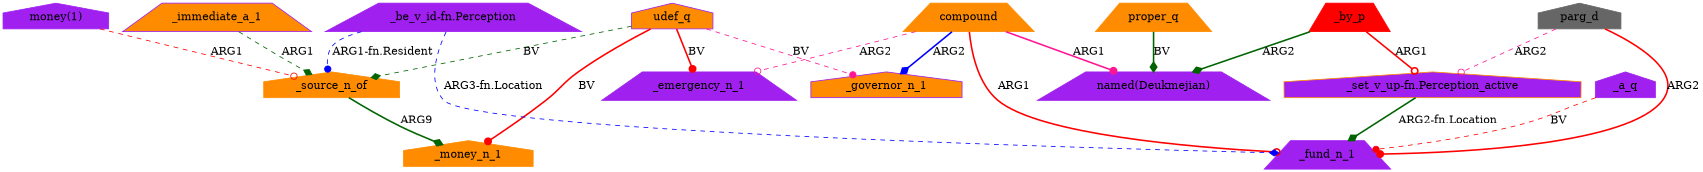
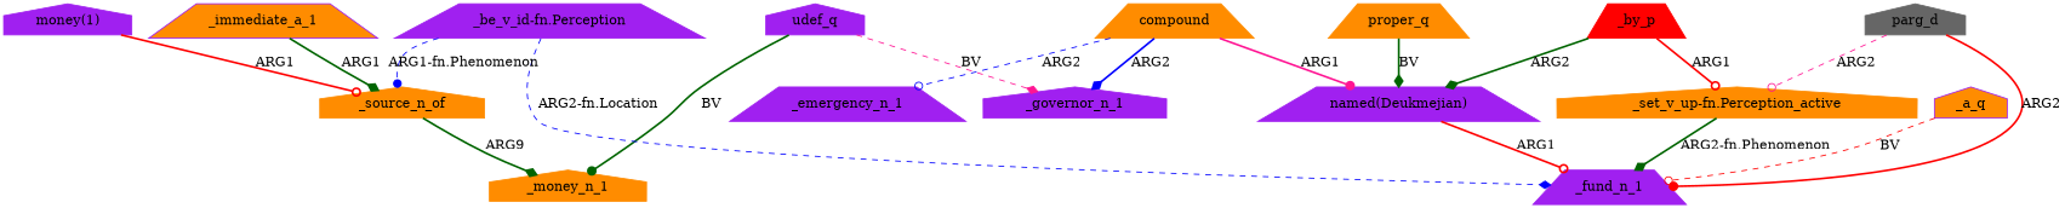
  digraph {
    node [color=purple shape=trapezium style=filled]
    edge [arrowhead=diamond color=darkgreen style=bold]
    _fund_n_1
-   _a_q [shape=house]
+   _a_q [shape=house fillcolor=darkorange]
    compound [color=darkorange]
    _emergency_n_1
    "named(Deukmejian)"
-   _governor_n_1 [shape=house fillcolor=darkorange]
-   udef_q [shape=house fillcolor=darkorange]
+   _governor_n_1 [shape=house]
+   udef_q [shape=house]
    _source_n_of [color=darkorange shape=house]
    _money_n_1 [color=darkorange shape=house]
    n10 [label="_be_v_id-fn.Perception"]
-   "_set_v_up-fn.Perception_active" [color=darkorange shape=house fillcolor=purple]
+   "_set_v_up-fn.Perception_active" [color=darkorange shape=house]
    _by_p [color=red]
    proper_q [color=darkorange]
    n14 [label="money(1)" shape=house]
    parg_d [color=gray40 shape=house]
    _immediate_a_1 [fillcolor=darkorange]
-   _a_q -> _fund_n_1 [arrowhead=dot color=red label=BV style=dashed]
-   compound -> _fund_n_1 [arrowhead=odot color=red label=ARG1]
-   compound -> _emergency_n_1 [arrowhead=odot color=deeppink label=ARG2 style=dashed]
+   _a_q -> _fund_n_1 [arrowhead=odot color=red label=BV style=dashed]
+   "named(Deukmejian)" -> _fund_n_1 [arrowhead=odot color=red label=ARG1]
+   compound -> _emergency_n_1 [arrowhead=odot color=blue label=ARG2 style=dashed]
    compound -> "named(Deukmejian)" [arrowhead=dot color=deeppink label=ARG1]
    compound -> _governor_n_1 [color=blue label=ARG2]
-   udef_q -> _emergency_n_1 [arrowhead=dot color=red label=BV]
-   udef_q -> _governor_n_1 [arrowhead=dot color=deeppink label=BV style=dashed]
-   udef_q -> _source_n_of [label=BV style=dashed]
-   udef_q -> _money_n_1 [arrowhead=dot color=red label=BV]
+   udef_q -> _governor_n_1 [color=deeppink label=BV style=dashed]
+   udef_q -> _money_n_1 [arrowhead=dot label=BV]
    _source_n_of -> _money_n_1 [label=ARG9]
-   n10 -> _fund_n_1 [color=blue label="ARG3-fn.Location" style=dashed]
-   n10 -> _source_n_of [arrowhead=dot color=blue label="ARG1-fn.Resident" style=dashed]
-   "_set_v_up-fn.Perception_active" -> _fund_n_1 [label="ARG2-fn.Location"]
+   n10 -> _fund_n_1 [color=blue label="ARG2-fn.Location" style=dashed]
+   n10 -> _source_n_of [arrowhead=dot color=blue label="ARG1-fn.Phenomenon" style=dashed]
+   "_set_v_up-fn.Perception_active" -> _fund_n_1 [label="ARG2-fn.Phenomenon"]
    _by_p -> "named(Deukmejian)" [label=ARG2]
    _by_p -> "_set_v_up-fn.Perception_active" [arrowhead=odot color=red label=ARG1]
    proper_q -> "named(Deukmejian)" [label=BV]
-   n14 -> _source_n_of [arrowhead=odot color=red label=ARG1 style=dashed]
+   n14 -> _source_n_of [arrowhead=odot color=red label=ARG1]
    parg_d -> _fund_n_1 [arrowhead=dot color=red label=ARG2]
    parg_d -> "_set_v_up-fn.Perception_active" [arrowhead=odot color=deeppink label=ARG2 style=dashed]
-   _immediate_a_1 -> _source_n_of [label=ARG1 style=dashed]
+   _immediate_a_1 -> _source_n_of [label=ARG1]
  }
